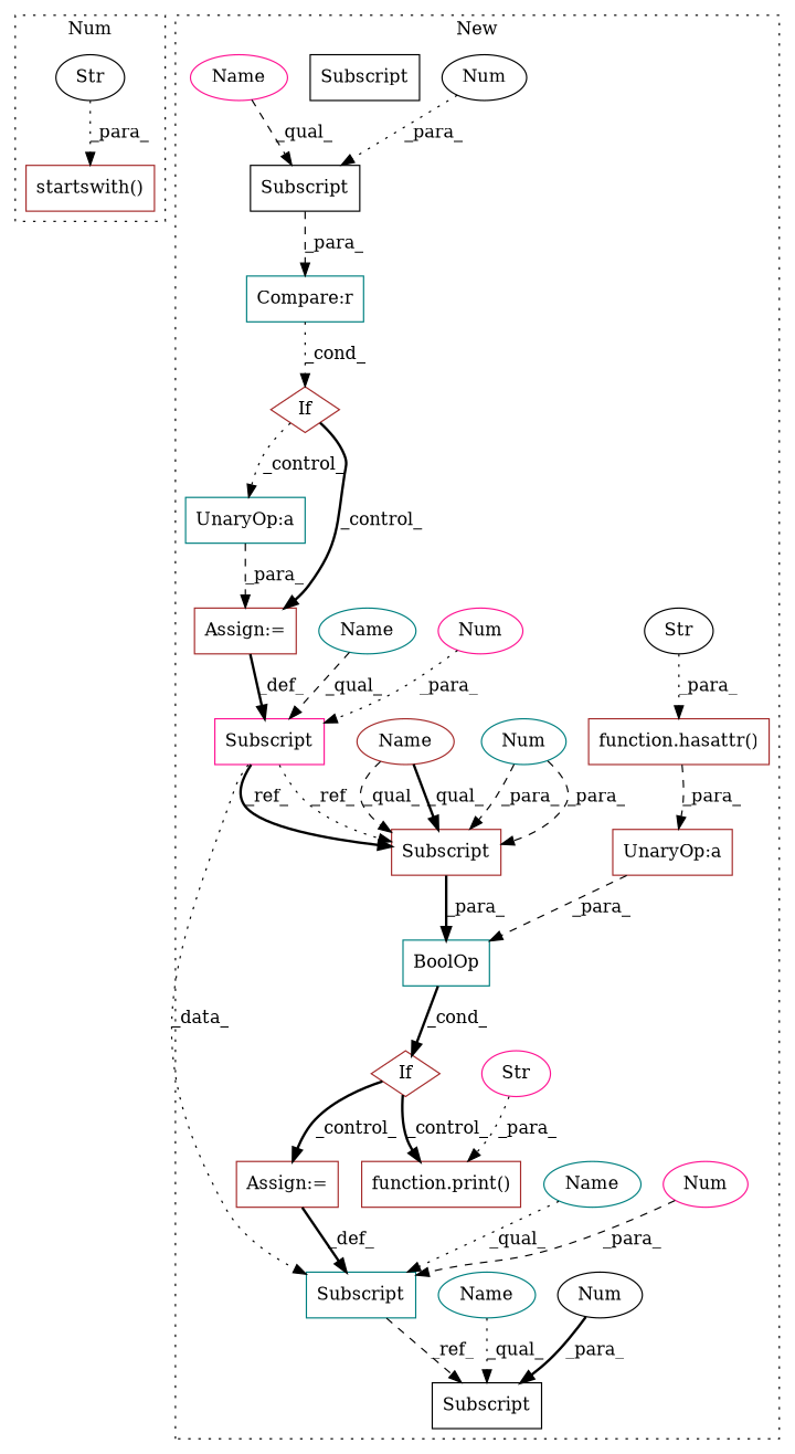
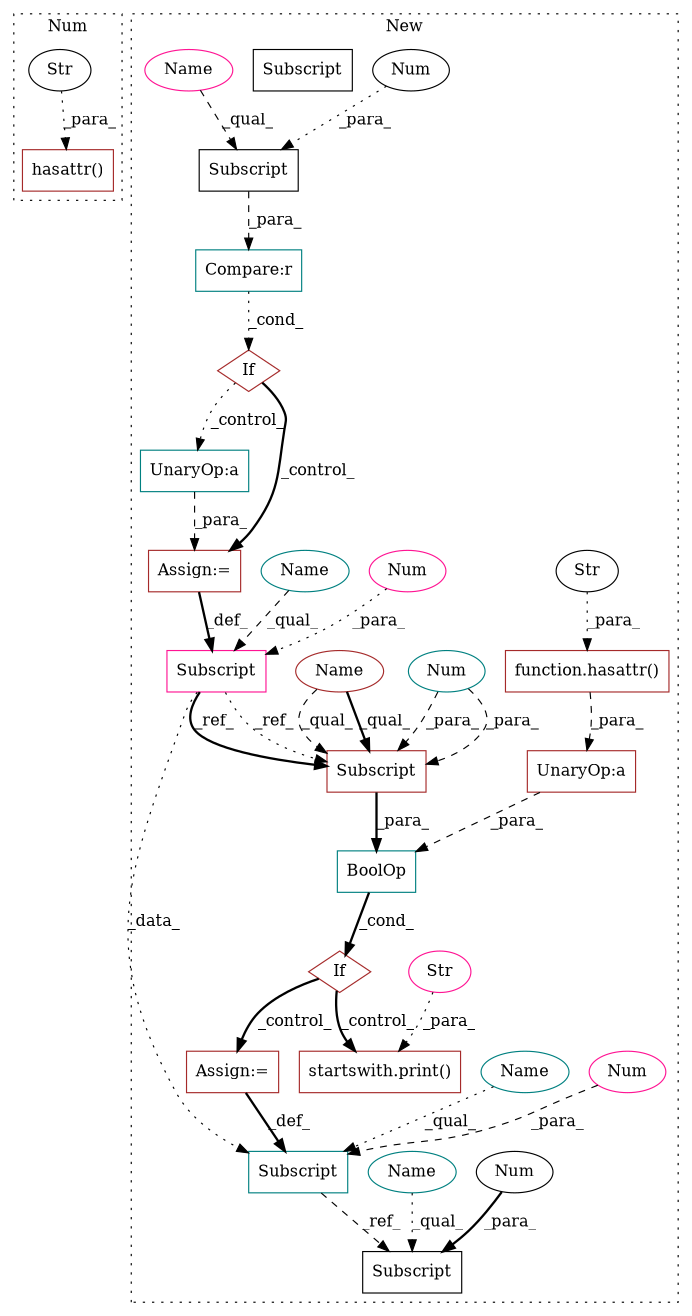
  digraph {
    node [a=63 color=brown l="12,0" s=656 shape=box]
    edge [style=dotted]
-   n1 [a=75 l="40,1" label="startswith()" s="708,756"]
+   n1 [a=75 l="40,1" label="hasattr()" s="708,756"]
    n2 [a=66 color=black l=8 label=Str s=748 shape=ellipse]
    n3 [color=black label=Subscript s="656,0"]
    n4 [a=76 color=black l=1 label=Num s=666 shape=ellipse]
    n5 [a=40 color=teal l=20 label="Compare:r"]
    n6 [color=teal label=Subscript s="815,0"]
    n7 [a=96 l=3 label=If s=653 shape=diamond]
    n8 [a=61 color=teal l=16 label="UnaryOp:a" s=701]
    n9 [a=96 l=3 label=If s=723 shape=diamond]
    n10 [a=61 l=3 label="UnaryOp:a" s=743]
    n11 [color=black label=Subscript s="726,0"]
-   n12 [a=75 l="6,1" label="function.print()" s="844,967"]
+   n12 [a=75 l="6,1" label="startswith.print()" s="844,967"]
    n13 [color=black label=Subscript s="1105,0"]
    n14 [a=66 color=deeppink l=117 label=Str s=850 shape=ellipse]
    n15 [color=deeppink label=Subscript s="686,0"]
    n16 [a=72 color=teal l=79 label=BoolOp s=726]
    n17 [a=75 l="8,1" label="function.hasattr()" s="747,804"]
    n18 [a=66 color=black l=30 label=Str s=774 shape=ellipse]
    n19 [a=76 color=deeppink l=1 label=Num s=825 shape=ellipse]
    n20 [a=76 color=black l=1 label=Num s=1115 shape=ellipse]
    n21 [a=76 color=deeppink l=1 label=Num s=696 shape=ellipse]
    n22 [a=76 color=teal l=1 label=Num s=736 shape=ellipse]
    n23 [a=68 l=3 label="Assign:=" s=827]
    n24 [a=68 l=3 label="Assign:=" s=698]
    n25 [a=87 color=teal l=9 label=Name s=815 shape=ellipse]
    n26 [a=87 color=teal l=9 label=Name s=1105 shape=ellipse]
    n27 [a=87 color=teal l=9 label=Name s=686 shape=ellipse]
    n28 [a=87 l=9 label=Name s=726 shape=ellipse]
    n29 [a=87 color=deeppink l=9 label=Name shape=ellipse]
    n30 [label=Subscript s="726,0"]
    subgraph cluster_1 {
      label=Num
      style=dotted
      n1
      n2
    }
    subgraph cluster_2 {
      label=New
      style=dotted
      n3
      n4
      n5
      n6
      n7
      n8
      n9
      n10
      n11
      n12
      n13
      n14
      n15
      n16
      n17
      n18
      n19
      n20
      n21
      n22
      n23
      n24
      n25
      n26
      n27
      n28
      n29
      n30
    }
    n2 -> n1 [label=_para_]
    n3 -> n5 [label=_para_ style=dashed]
    n4 -> n3 [label=_para_]
    n5 -> n7 [label=_cond_]
    n6 -> n13 [label=_ref_ style=dashed]
    n7 -> n8 [label=_control_]
    n7 -> n24 [label=_control_ style=bold]
    n8 -> n24 [label=_para_ style=dashed]
    n9 -> n12 [label=_control_ style=bold]
    n9 -> n23 [label=_control_ style=bold]
    n10 -> n16 [label=_para_ style=dashed]
    n14 -> n12 [label=_para_]
    n15 -> n6 [label=_data_]
    n15 -> n30 [label=_ref_]
    n15 -> n30 [label=_ref_ style=bold]
    n16 -> n9 [label=_cond_ style=bold]
    n17 -> n10 [label=_para_ style=dashed]
    n18 -> n17 [label=_para_]
    n19 -> n6 [label=_para_ style=dashed]
    n20 -> n13 [label=_para_ style=bold]
    n21 -> n15 [label=_para_]
    n22 -> n30 [label=_para_ style=dashed]
    n22 -> n30 [label=_para_ style=dashed]
    n23 -> n6 [label=_def_ style=bold]
    n24 -> n15 [label=_def_ style=bold]
    n25 -> n6 [label=_qual_]
    n26 -> n13 [label=_qual_]
    n27 -> n15 [label=_qual_ style=dashed]
    n28 -> n30 [label=_qual_ style=dashed]
    n28 -> n30 [label=_qual_ style=bold]
    n29 -> n3 [label=_qual_ style=dashed]
    n30 -> n16 [label=_para_ style=bold]
  }
